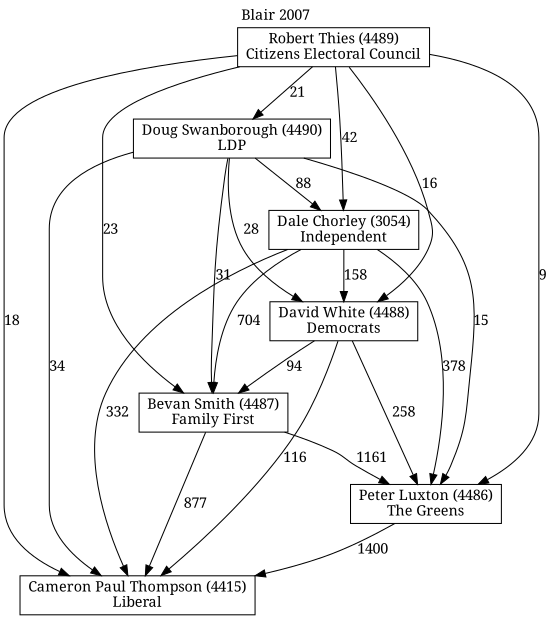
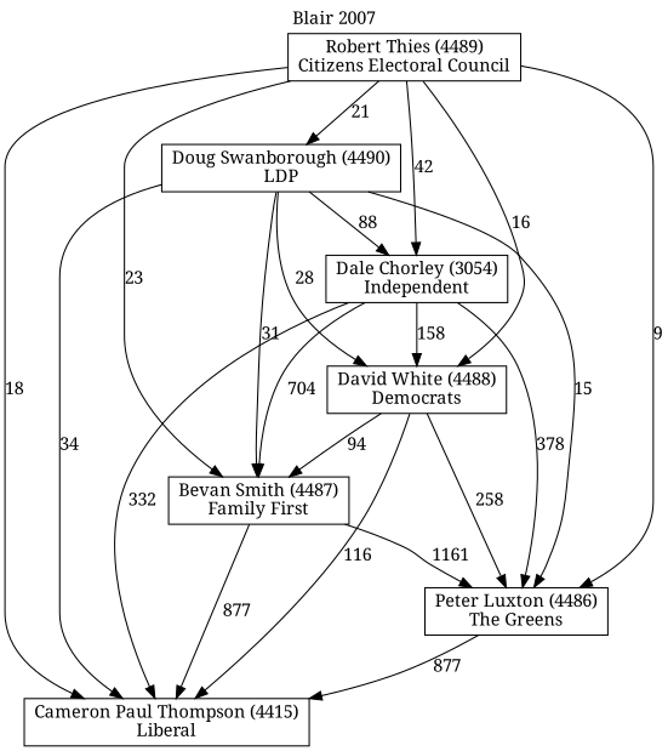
  digraph {
    fontname="Noto Serif"
    label="Blair 2007"
    labelloc=t
    mclimit=10
    node [fontname="Noto Serif" shape=box]
    edge [fontname="Noto Serif"]
    n1 [label="Cameron Paul Thompson (4415)\nLiberal"]
    n2 [label="Peter Luxton (4486)\nThe Greens"]
    n3 [label="Bevan Smith (4487)\nFamily First"]
    n4 [label="Dale Chorley (3054)\nIndependent"]
    n5 [label="David White (4488)\nDemocrats"]
    n6 [label="Doug Swanborough (4490)\nLDP"]
    n7 [label="Robert Thies (4489)\nCitizens Electoral Council"]
-   n2 -> n1 [label=1400]
+   n2 -> n1 [label=877]
    n3 -> n1 [label=877]
    n3 -> n2 [label=1161]
    n4 -> n1 [label=332]
    n4 -> n2 [label=378]
    n4 -> n3 [label=704]
    n4 -> n5 [label=158]
    n5 -> n1 [label=116]
    n5 -> n2 [label=258]
    n5 -> n3 [label=94]
    n6 -> n1 [label=34]
    n6 -> n2 [label=15]
    n6 -> n3 [label=31]
    n6 -> n4 [label=88]
    n6 -> n5 [label=28]
    n7 -> n1 [label=18]
    n7 -> n2 [label=9]
    n7 -> n3 [label=23]
    n7 -> n4 [label=42]
    n7 -> n5 [label=16]
    n7 -> n6 [label=21]
  }
